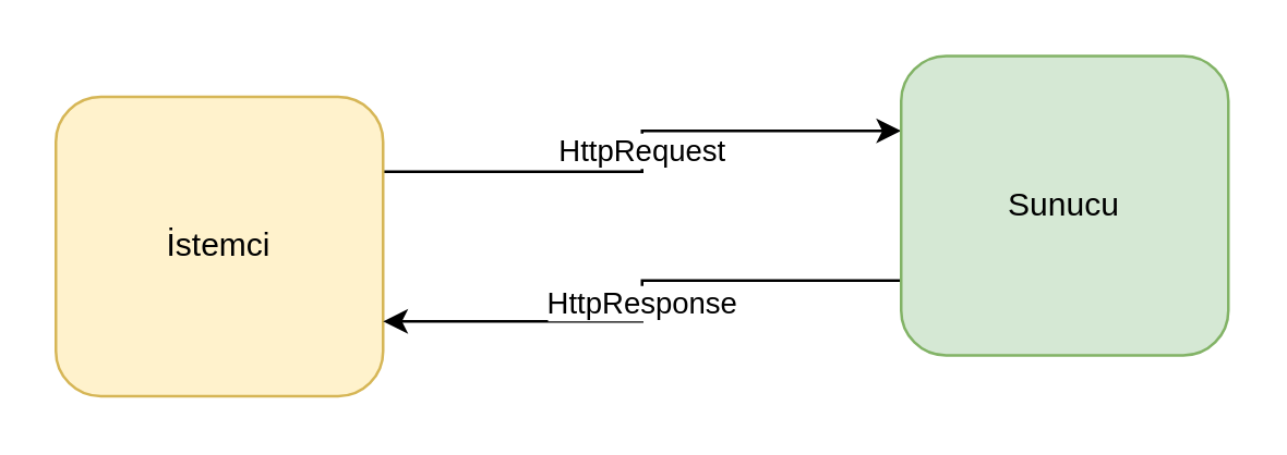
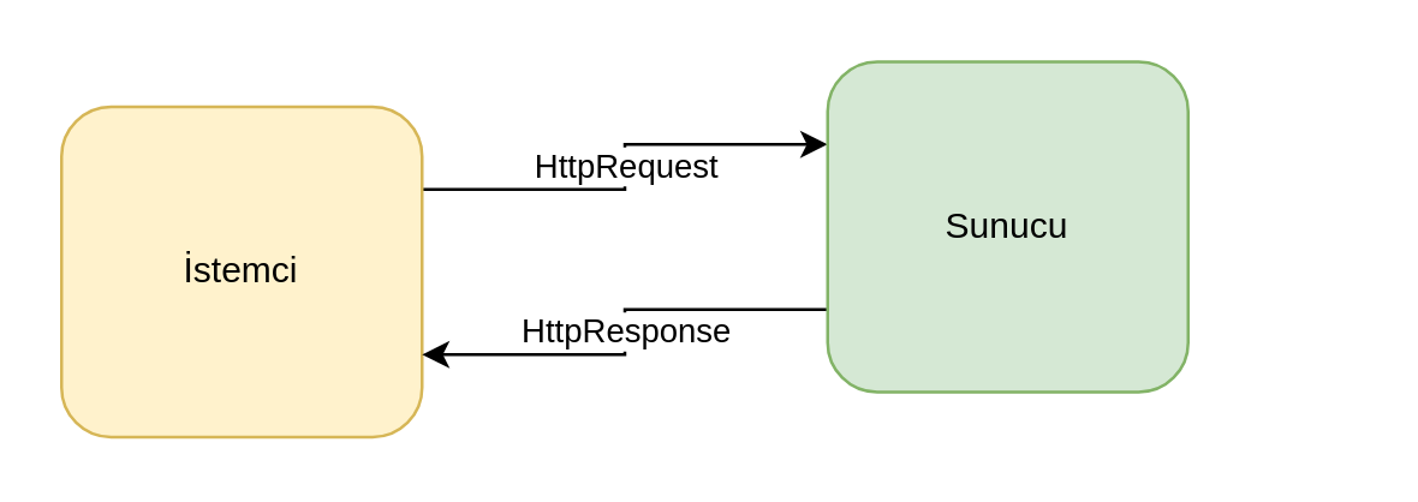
  <mxCell id="0" />
  <mxCell id="1" parent="0" />
  <mxCell id="2" value="HttpRequest" style="edgeStyle=orthogonalEdgeStyle;rounded=0;orthogonalLoop=1;jettySize=auto;html=1;entryX=0;entryY=0.25;entryDx=0;entryDy=0;exitX=1;exitY=0.25;exitDx=0;exitDy=0;" parent="1" source="3" target="5" edge="1"><mxGeometry relative="1" as="geometry" /></mxCell>
  <mxCell id="3" value="İstemci" style="rounded=1;whiteSpace=wrap;html=1;fillColor=#fff2cc;strokeColor=#d6b656;" parent="1" vertex="1"><mxGeometry x="20" y="35" width="120" height="110" as="geometry" /></mxCell>
  <mxCell id="4" value="HttpResponse" style="edgeStyle=orthogonalEdgeStyle;rounded=0;orthogonalLoop=1;jettySize=auto;html=1;entryX=1;entryY=0.75;entryDx=0;entryDy=0;exitX=0;exitY=0.75;exitDx=0;exitDy=0;" parent="1" source="5" target="3" edge="1"><mxGeometry relative="1" as="geometry" /></mxCell>
- <mxCell id="5" value="Sunucu" style="rounded=1;whiteSpace=wrap;html=1;fillColor=#d5e8d4;strokeColor=#82b366;" parent="1" vertex="1"><mxGeometry x="330" y="20" width="120" height="110" as="geometry" /></mxCell>
+ <mxCell id="5" value="Sunucu" style="rounded=1;whiteSpace=wrap;html=1;fillColor=#d5e8d4;strokeColor=#82b366;" parent="1" vertex="1"><mxGeometry x="275" y="20" width="120" height="110" as="geometry" /></mxCell>
